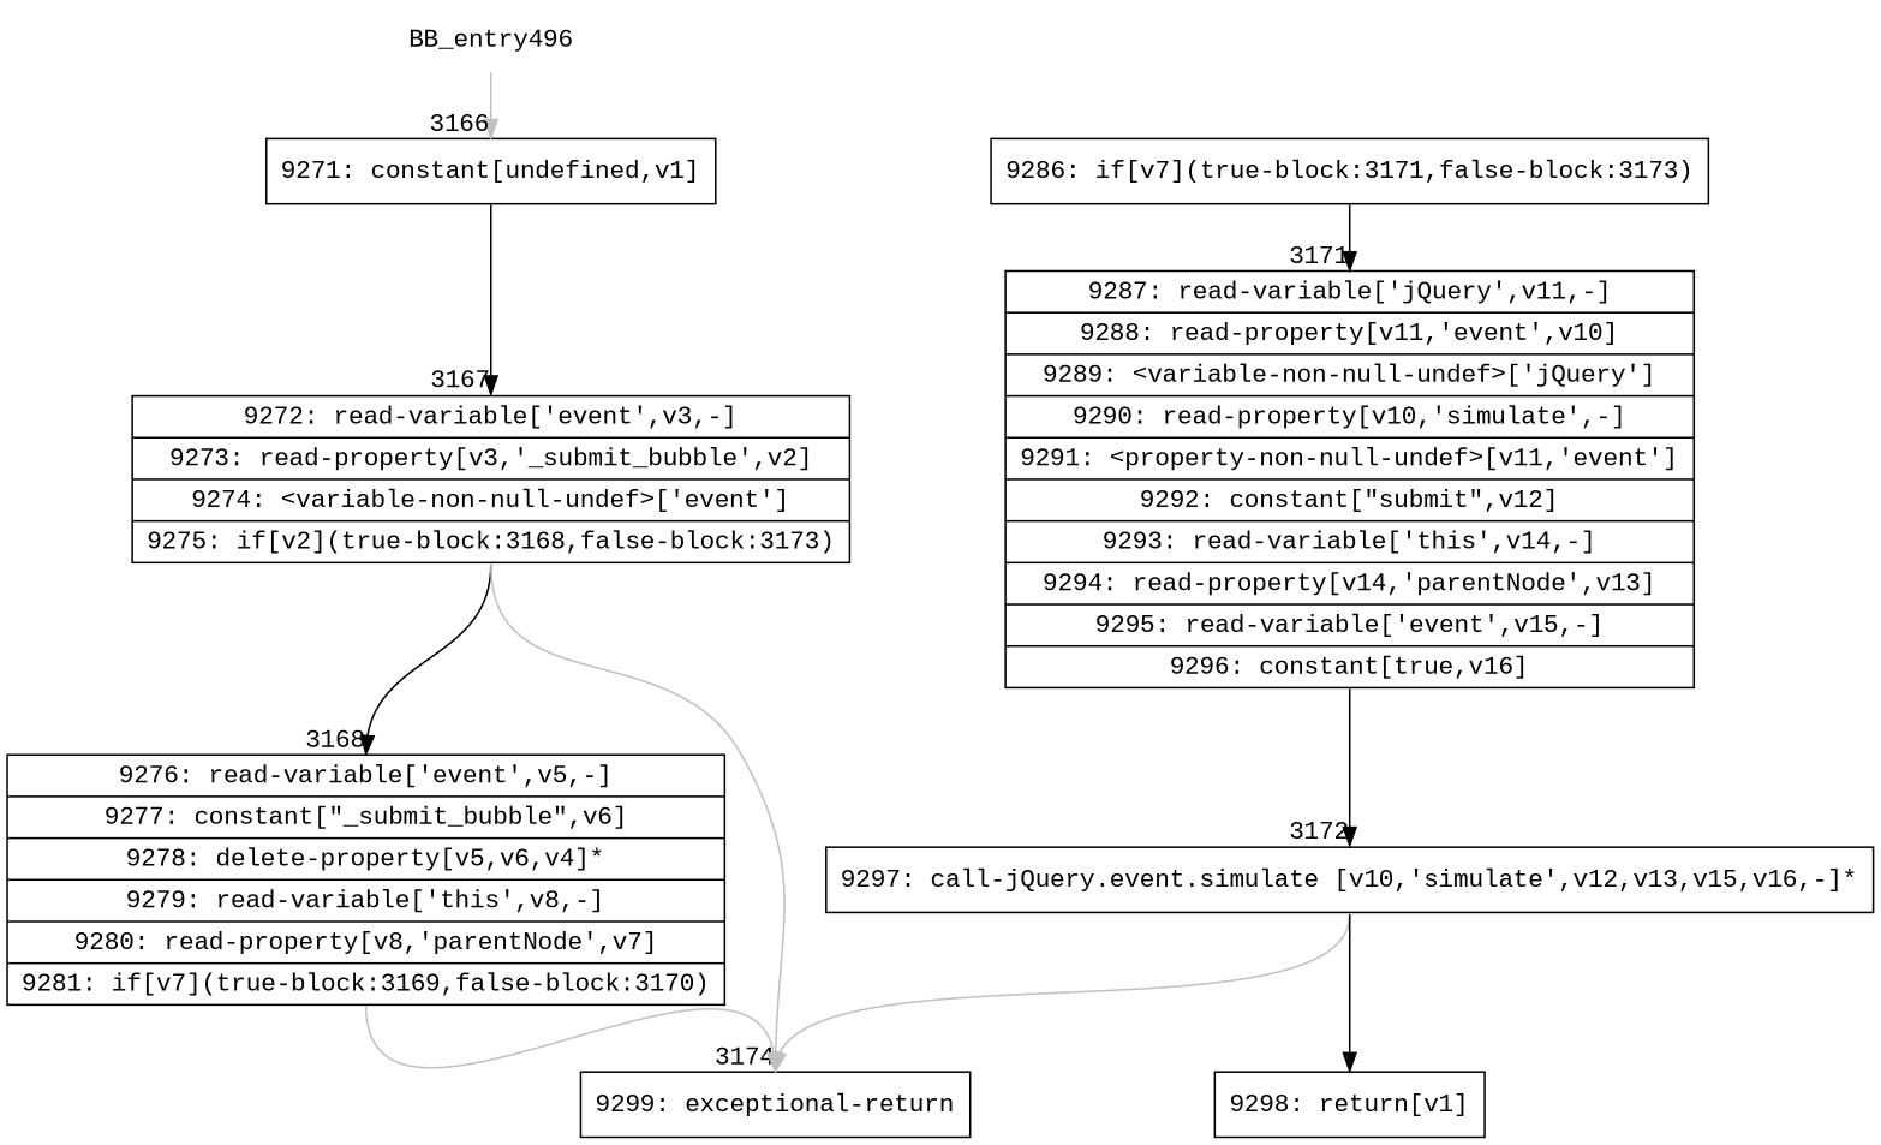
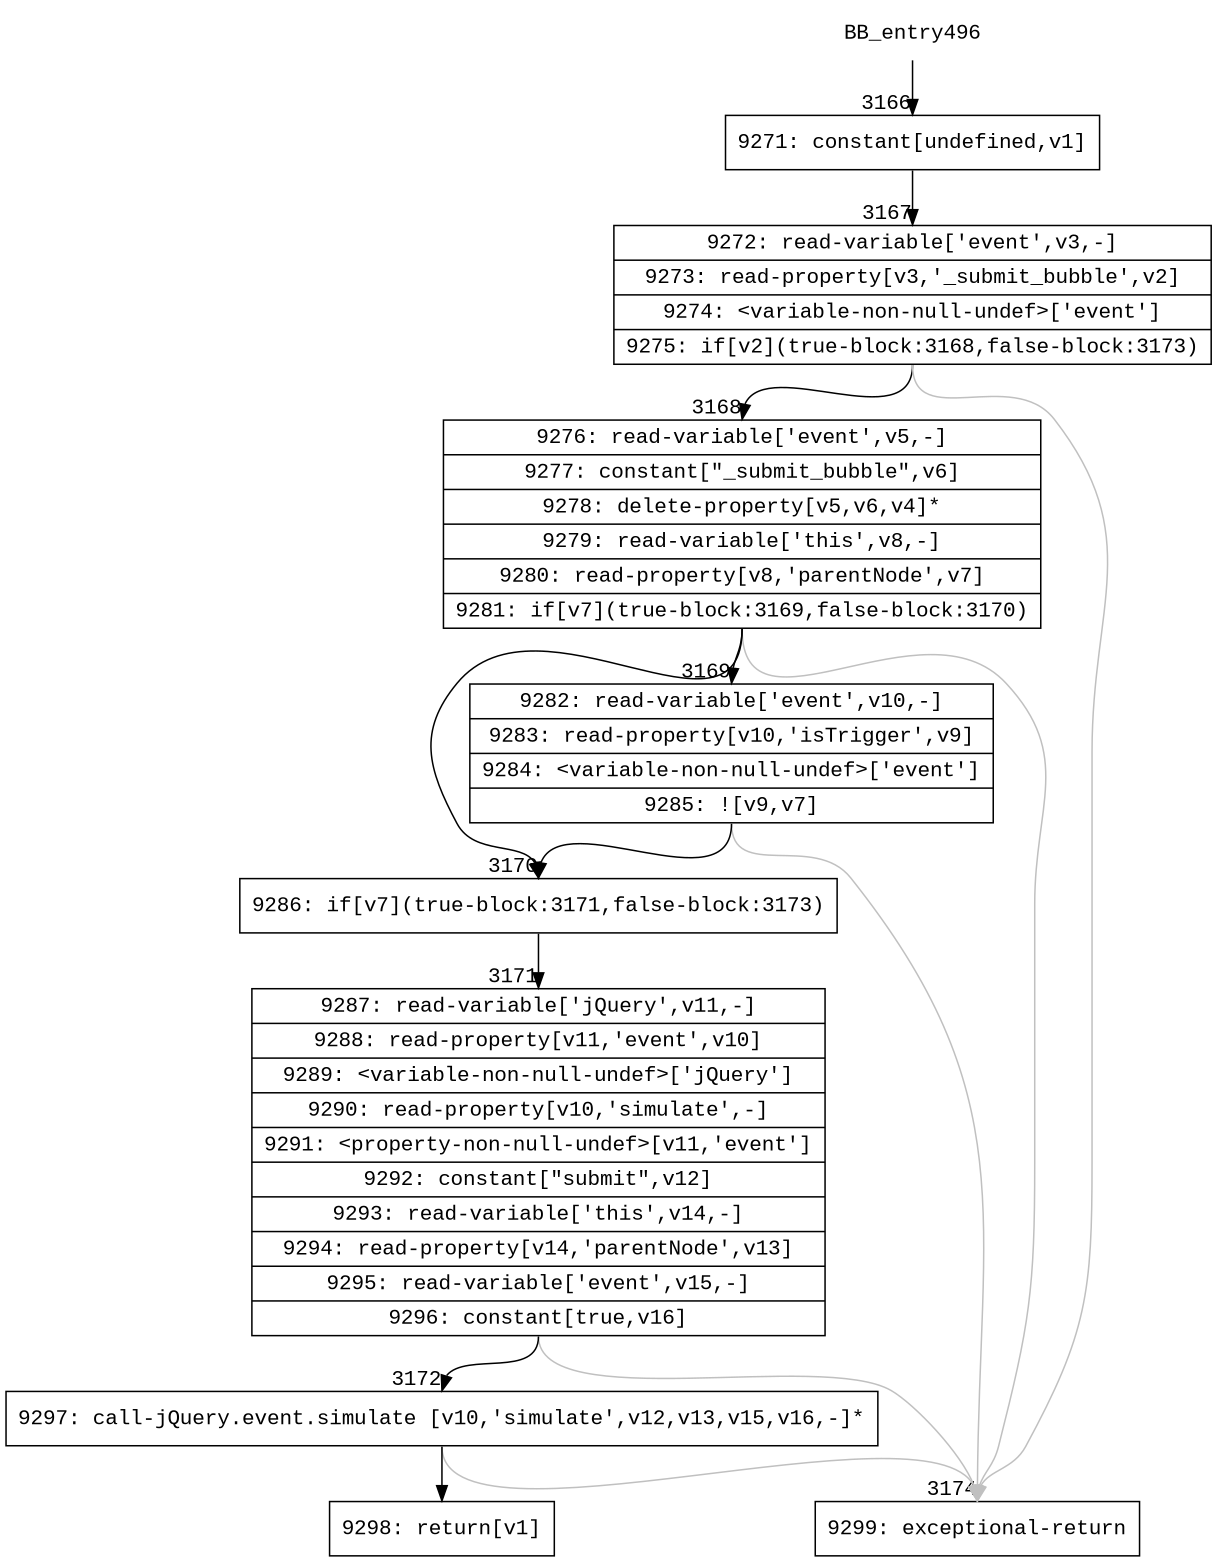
  digraph {
    fontname="Liberation Mono"
    rankdir=TD
    node [fontname="Liberation Mono" shape=record]
    edge [fontname="Liberation Mono" headport=n tailport=s]
    n1 [label=BB_entry496 shape=none]
    n2 [label="{9271: constant[undefined,v1]}"]
    n3 [label="{9272: read-variable['event',v3,-]|9273: read-property[v3,'_submit_bubble',v2]|9274: \<variable-non-null-undef\>['event']|9275: if[v2](true-block:3168,false-block:3173)}"]
    n4 [label="{9276: read-variable['event',v5,-]|9277: constant[\"_submit_bubble\",v6]|9278: delete-property[v5,v6,v4]*|9279: read-variable['this',v8,-]|9280: read-property[v8,'parentNode',v7]|9281: if[v7](true-block:3169,false-block:3170)}"]
    n5 [label="{9299: exceptional-return}"]
    n6 [label="{9286: if[v7](true-block:3171,false-block:3173)}"]
+   n7 [label="{9282: read-variable['event',v10,-]|9283: read-property[v10,'isTrigger',v9]|9284: \<variable-non-null-undef\>['event']|9285: ![v9,v7]}"]
    n8 [label="{9298: return[v1]}"]
    n9 [label="{9287: read-variable['jQuery',v11,-]|9288: read-property[v11,'event',v10]|9289: \<variable-non-null-undef\>['jQuery']|9290: read-property[v10,'simulate',-]|9291: \<property-non-null-undef\>[v11,'event']|9292: constant[\"submit\",v12]|9293: read-variable['this',v14,-]|9294: read-property[v14,'parentNode',v13]|9295: read-variable['event',v15,-]|9296: constant[true,v16]}"]
    n10 [label="{9297: call-jQuery.event.simulate [v10,'simulate',v12,v13,v15,v16,-]*}"]
-   n1 -> n2 [headlabel="    3166" color=gray]
+   n1 -> n2 [headlabel="    3166"]
    n2 -> n3 [headlabel="      3167"]
    n3 -> n4 [headlabel="      3168"]
    n3 -> n5 [color=gray headlabel="      3174"]
    n4 -> n5 [color=gray]
+   n4 -> n6 [headlabel="      3170"]
+   n4 -> n7 [headlabel="      3169"]
    n6 -> n9 [headlabel="      3171"]
+   n7 -> n5 [color=gray]
+   n7 -> n6
+   n9 -> n5 [color=gray]
    n9 -> n10 [headlabel="      3172"]
    n10 -> n5 [color=gray]
    n10 -> n8
  }
